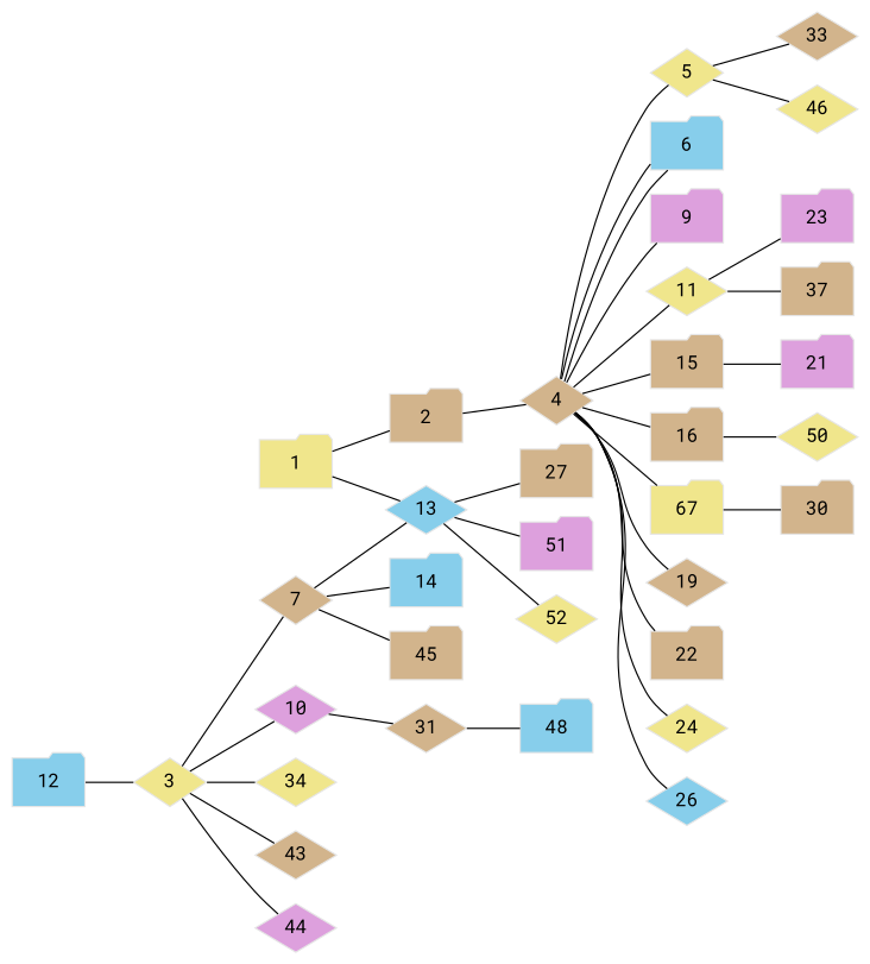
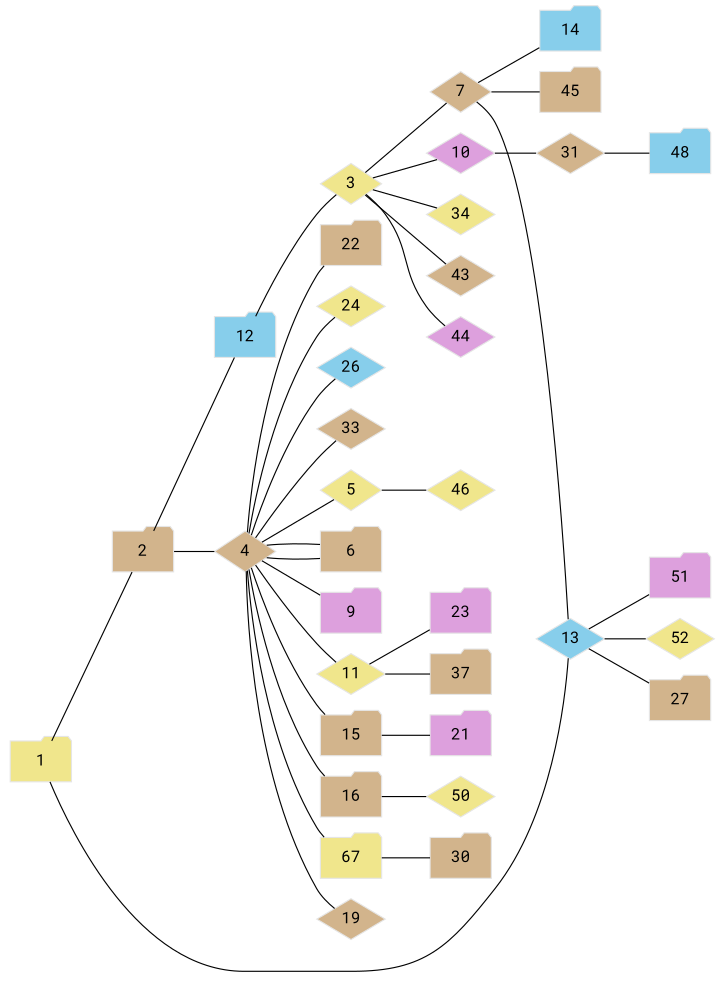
  graph {
    fontname="Roboto Mono"
    rankdir=LR
    node [color=gray90 fillcolor=tan fontname="Roboto Mono" shape=folder style=filled]
    edge [fontname="Roboto Mono"]
    1 [fillcolor=khaki super="+28"]
    2 [super="+8"]
    13 [fillcolor=skyblue shape=diamond super="+36"]
    4 [shape=diamond super="+38"]
    12 [fillcolor=skyblue]
    3 [fillcolor=khaki shape=diamond super="+20"]
    7 [shape=diamond super="+29"]
    10 [fillcolor=plum shape=diamond]
    34 [fillcolor=khaki shape=diamond]
    43 [shape=diamond]
    44 [fillcolor=plum shape=diamond]
    27
    51 [fillcolor=plum]
    52 [fillcolor=khaki shape=diamond]
    5 [fillcolor=khaki shape=diamond super="+39"]
-   6 [fillcolor=skyblue super="+25"]
+   6 [super="+25"]
    9 [fillcolor=plum super="+32"]
    11 [fillcolor=khaki shape=diamond super="+18"]
    15 [super="+49"]
    16 [super="+40"]
    n21 [fillcolor=khaki label=67]
    19 [shape=diamond]
    22
    24 [fillcolor=khaki shape=diamond super="+42"]
    26 [fillcolor=skyblue shape=diamond]
    33 [shape=diamond super="+35"]
    14 [fillcolor=skyblue]
    45
    31 [shape=diamond super="+41"]
    46 [fillcolor=khaki shape=diamond]
    23 [fillcolor=plum]
    37
    21 [fillcolor=plum]
    50 [fillcolor=khaki shape=diamond]
    30 [super="+47"]
    48 [fillcolor=skyblue]
    1 -- 2
    1 -- 13
    2 -- 4
+   2 -- 12
    13 -- 27
    13 -- 51
    13 -- 52
    4 -- 5
    4 -- 6
    4 -- 6
    4 -- 9
    4 -- 11
    4 -- 15
    4 -- 16
    4 -- n21
    4 -- 19
    4 -- 22
    4 -- 24
    4 -- 26
-   5 -- 33
+   4 -- 33
    12 -- 3
    3 -- 7
    3 -- 10
    3 -- 34
    3 -- 43
    3 -- 44
    7 -- 13
    7 -- 14
    7 -- 45
    10 -- 31
    5 -- 46
    11 -- 23
    11 -- 37
    15 -- 21
    16 -- 50
    n21 -- 30
    31 -- 48
  }
